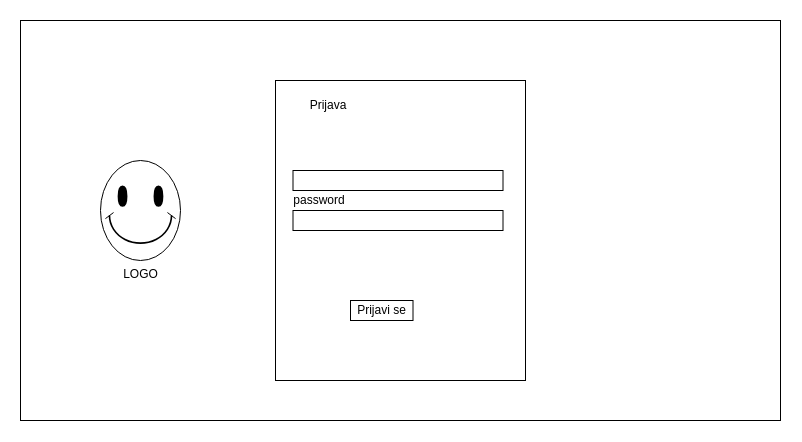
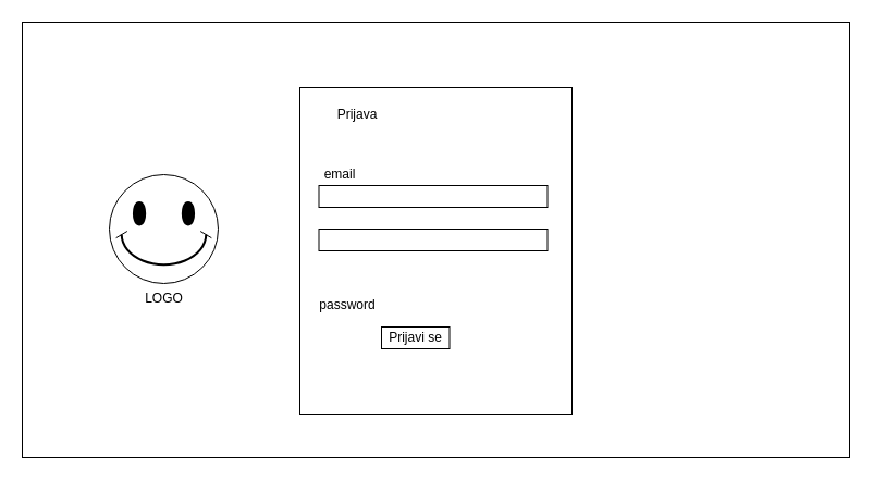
  <mxCell id="0" />
  <mxCell id="1" parent="0" />
  <mxCell id="2" value="" style="rounded=0;whiteSpace=wrap;html=1;" parent="1" vertex="1"><mxGeometry x="20" y="20" width="760" height="400" as="geometry" /></mxCell>
  <mxCell id="3" value="" style="rounded=0;whiteSpace=wrap;html=1;" parent="1" vertex="1"><mxGeometry x="275" y="80" width="250" height="300" as="geometry" /></mxCell>
  <mxCell id="4" value="" style="rounded=0;whiteSpace=wrap;html=1;" parent="1" vertex="1"><mxGeometry x="292.5" y="170" width="210" height="20" as="geometry" /></mxCell>
  <mxCell id="5" value="" style="rounded=0;whiteSpace=wrap;html=1;" parent="1" vertex="1"><mxGeometry x="292.5" y="210" width="210" height="20" as="geometry" /></mxCell>
- <mxCell id="7" value="password" style="text;html=1;align=center;verticalAlign=middle;whiteSpace=wrap;rounded=0;" parent="1" vertex="1"><mxGeometry x="300" y="190" width="37.5" height="20" as="geometry" /></mxCell>
+ <mxCell id="6" value="email" style="text;html=1;align=center;verticalAlign=middle;whiteSpace=wrap;rounded=0;" parent="1" vertex="1"><mxGeometry x="292.5" y="150" width="37.5" height="20" as="geometry" /></mxCell>
+ <mxCell id="7" value="password" style="text;html=1;align=center;verticalAlign=middle;whiteSpace=wrap;rounded=0;" parent="1" vertex="1"><mxGeometry x="300" y="270" width="37.5" height="20" as="geometry" /></mxCell>
  <mxCell id="8" value="Prijavi se" style="rounded=0;whiteSpace=wrap;html=1;" parent="1" vertex="1"><mxGeometry x="350" y="300" width="62.5" height="20" as="geometry" /></mxCell>
  <mxCell id="9" value="Prijava" style="text;html=1;align=center;verticalAlign=middle;whiteSpace=wrap;rounded=0;" parent="1" vertex="1"><mxGeometry x="297.5" y="90" width="60" height="30" as="geometry" /></mxCell>
- <mxCell id="10" value="LOGO" style="verticalLabelPosition=bottom;verticalAlign=top;html=1;shape=mxgraph.basic.smiley" parent="1" vertex="1"><mxGeometry x="100" y="160" width="80" height="100" as="geometry" /></mxCell>
+ <mxCell id="10" value="LOGO" style="verticalLabelPosition=bottom;verticalAlign=top;html=1;shape=mxgraph.basic.smiley" parent="1" vertex="1"><mxGeometry x="100" y="160" width="100" height="100" as="geometry" /></mxCell>
